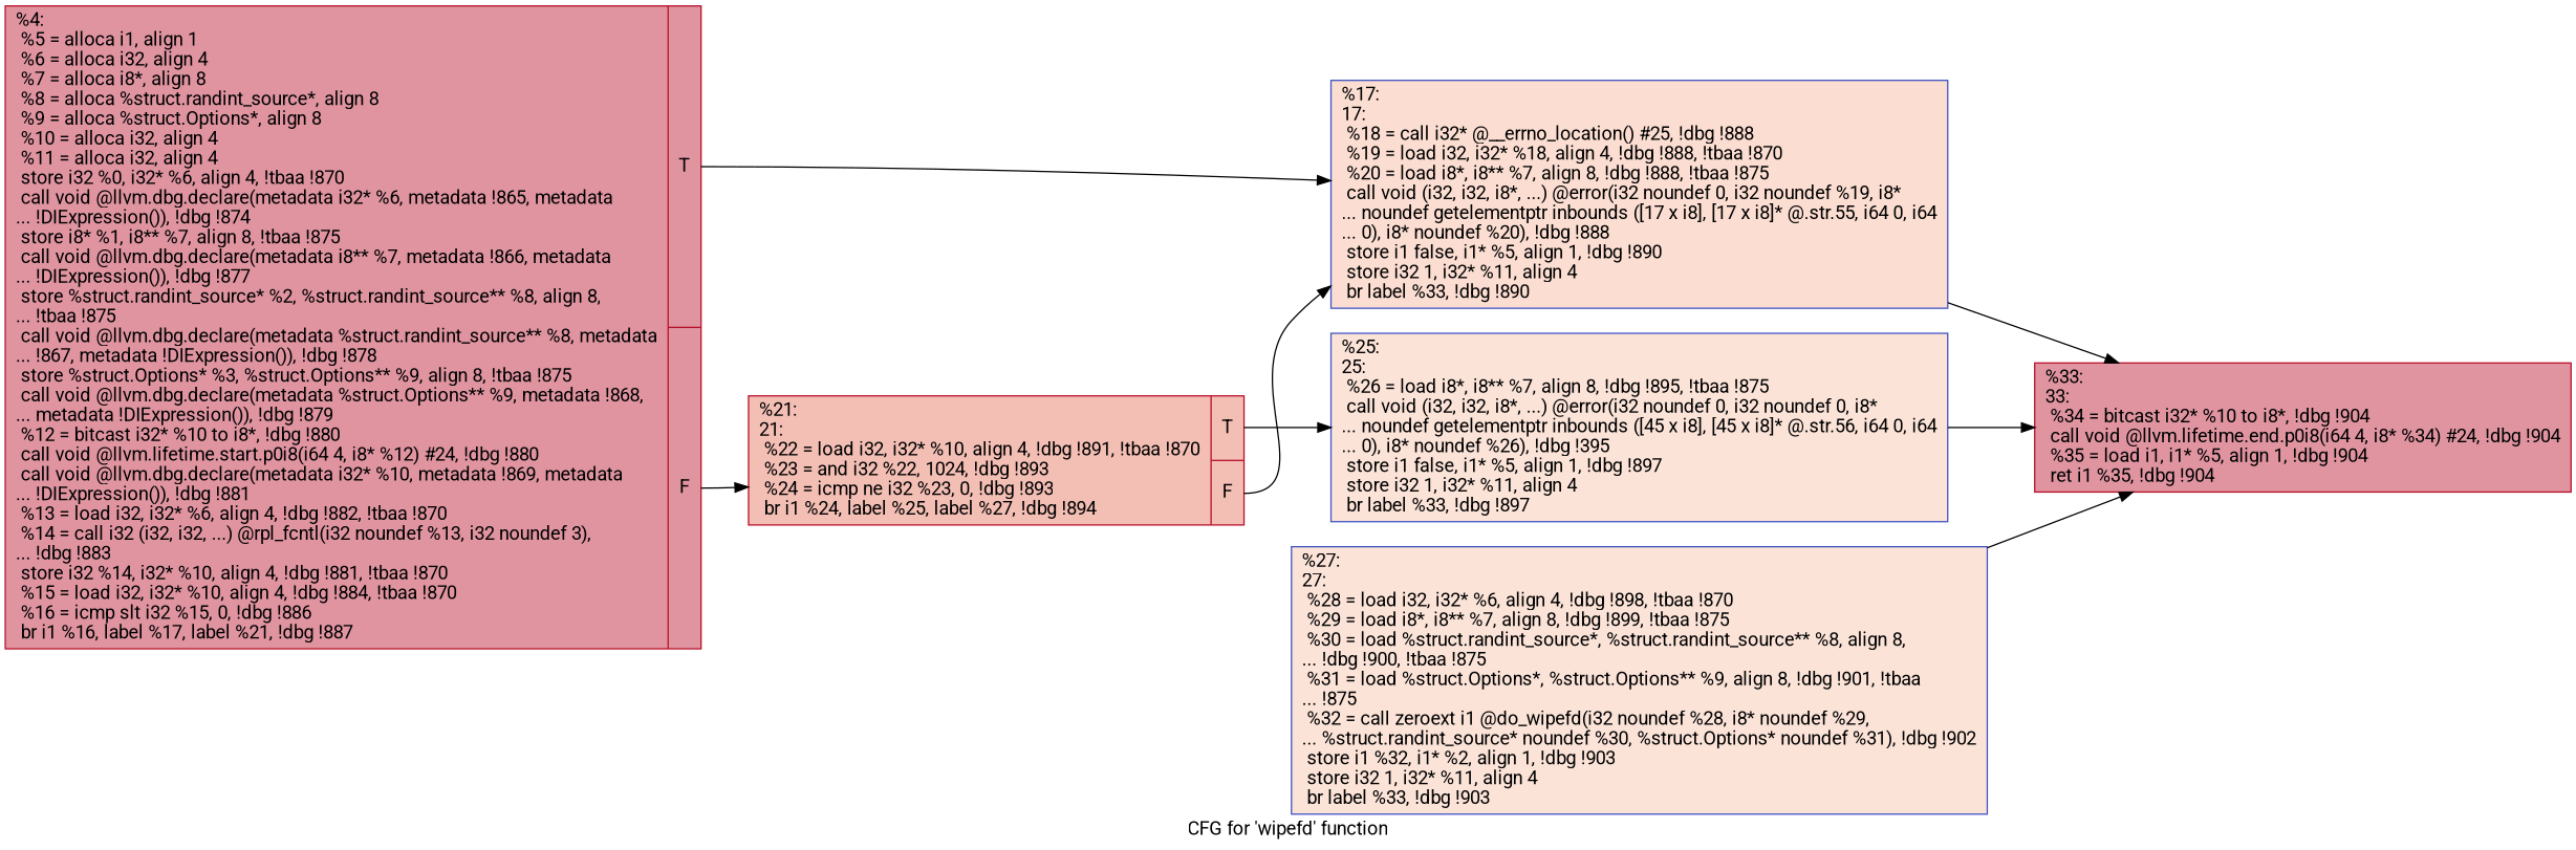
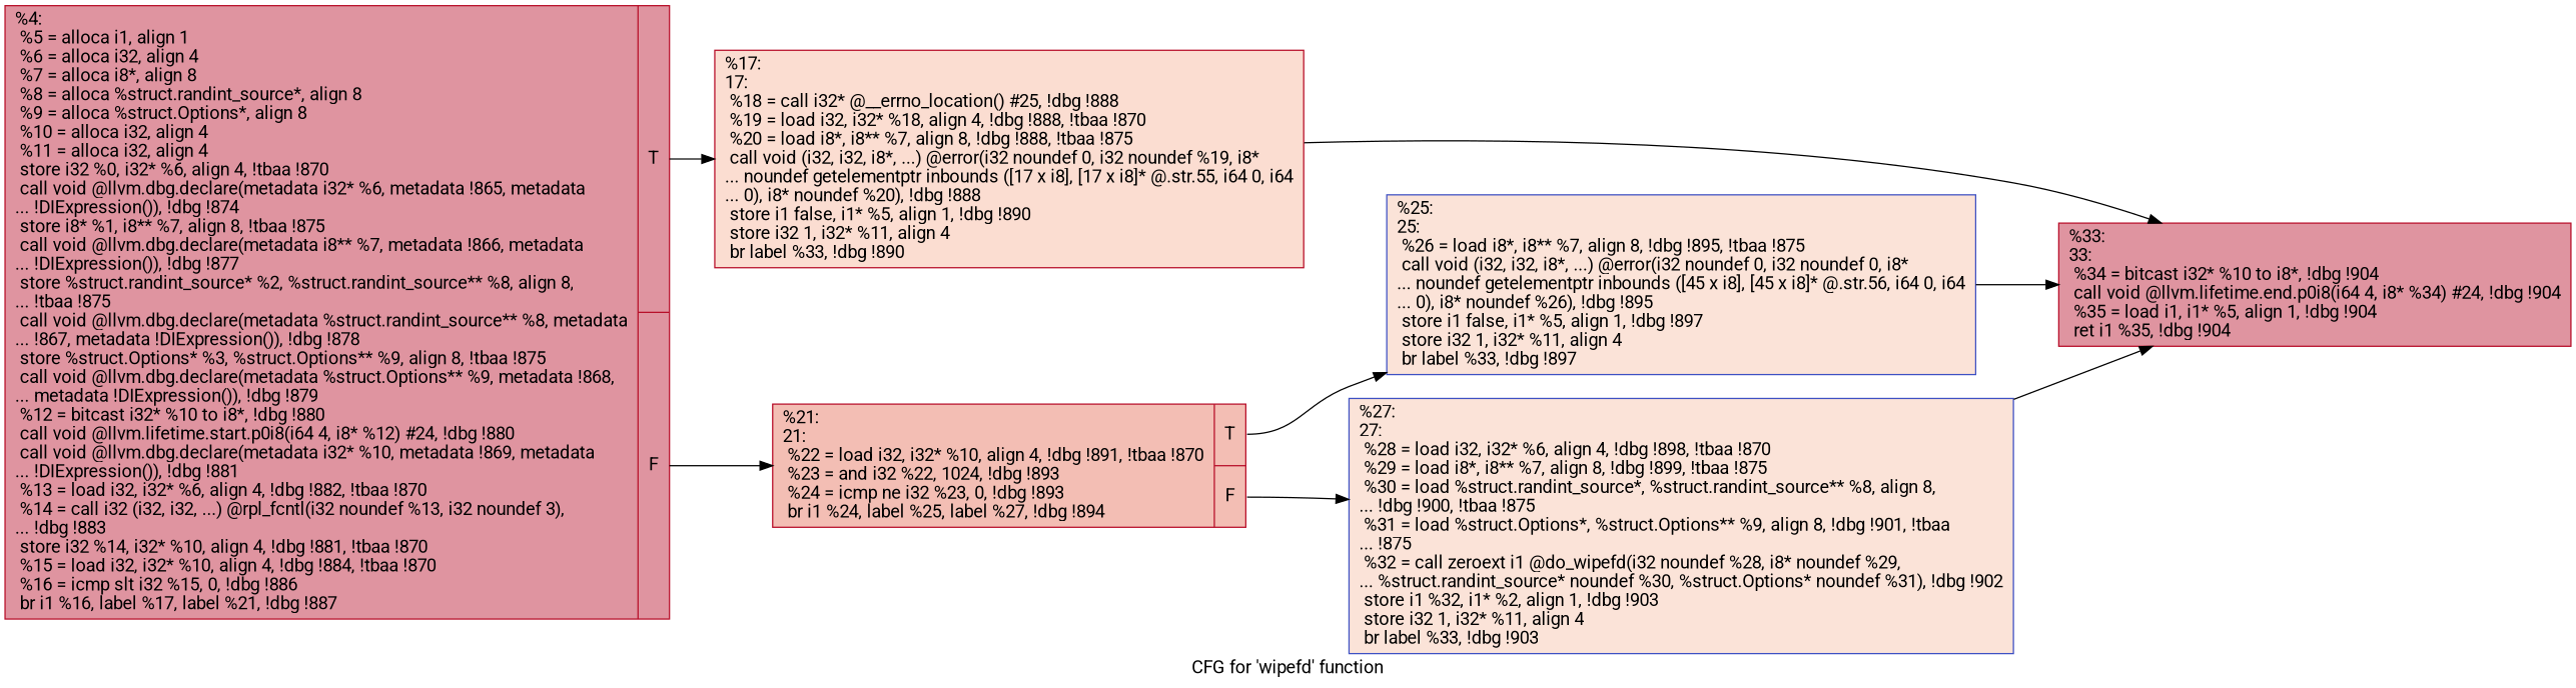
  digraph {
    fontname=Roboto
    label="CFG for 'wipefd' function"
    rankdir=LR
    node [color="#b70d28ff" fillcolor="#b70d2870" fontname=Roboto shape=record style=filled]
    edge [fontname=Roboto]
    n1 [label="{%4:\l  %5 = alloca i1, align 1\l  %6 = alloca i32, align 4\l  %7 = alloca i8*, align 8\l  %8 = alloca %struct.randint_source*, align 8\l  %9 = alloca %struct.Options*, align 8\l  %10 = alloca i32, align 4\l  %11 = alloca i32, align 4\l  store i32 %0, i32* %6, align 4, !tbaa !870\l  call void @llvm.dbg.declare(metadata i32* %6, metadata !865, metadata\l... !DIExpression()), !dbg !874\l  store i8* %1, i8** %7, align 8, !tbaa !875\l  call void @llvm.dbg.declare(metadata i8** %7, metadata !866, metadata\l... !DIExpression()), !dbg !877\l  store %struct.randint_source* %2, %struct.randint_source** %8, align 8,\l... !tbaa !875\l  call void @llvm.dbg.declare(metadata %struct.randint_source** %8, metadata\l... !867, metadata !DIExpression()), !dbg !878\l  store %struct.Options* %3, %struct.Options** %9, align 8, !tbaa !875\l  call void @llvm.dbg.declare(metadata %struct.Options** %9, metadata !868,\l... metadata !DIExpression()), !dbg !879\l  %12 = bitcast i32* %10 to i8*, !dbg !880\l  call void @llvm.lifetime.start.p0i8(i64 4, i8* %12) #24, !dbg !880\l  call void @llvm.dbg.declare(metadata i32* %10, metadata !869, metadata\l... !DIExpression()), !dbg !881\l  %13 = load i32, i32* %6, align 4, !dbg !882, !tbaa !870\l  %14 = call i32 (i32, i32, ...) @rpl_fcntl(i32 noundef %13, i32 noundef 3),\l... !dbg !883\l  store i32 %14, i32* %10, align 4, !dbg !881, !tbaa !870\l  %15 = load i32, i32* %10, align 4, !dbg !884, !tbaa !870\l  %16 = icmp slt i32 %15, 0, !dbg !886\l  br i1 %16, label %17, label %21, !dbg !887\l|{<s0>T|<s1>F}}"]
-   n2 [color="#3d50c3ff" fillcolor="#f7b39670" label="{%17:\l17:                                               \l  %18 = call i32* @__errno_location() #25, !dbg !888\l  %19 = load i32, i32* %18, align 4, !dbg !888, !tbaa !870\l  %20 = load i8*, i8** %7, align 8, !dbg !888, !tbaa !875\l  call void (i32, i32, i8*, ...) @error(i32 noundef 0, i32 noundef %19, i8*\l... noundef getelementptr inbounds ([17 x i8], [17 x i8]* @.str.55, i64 0, i64\l... 0), i8* noundef %20), !dbg !888\l  store i1 false, i1* %5, align 1, !dbg !890\l  store i32 1, i32* %11, align 4\l  br label %33, !dbg !890\l}"]
+   n2 [fillcolor="#f7b39670" label="{%17:\l17:                                               \l  %18 = call i32* @__errno_location() #25, !dbg !888\l  %19 = load i32, i32* %18, align 4, !dbg !888, !tbaa !870\l  %20 = load i8*, i8** %7, align 8, !dbg !888, !tbaa !875\l  call void (i32, i32, i8*, ...) @error(i32 noundef 0, i32 noundef %19, i8*\l... noundef getelementptr inbounds ([17 x i8], [17 x i8]* @.str.55, i64 0, i64\l... 0), i8* noundef %20), !dbg !888\l  store i1 false, i1* %5, align 1, !dbg !890\l  store i32 1, i32* %11, align 4\l  br label %33, !dbg !890\l}"]
    n3 [fillcolor="#e36c5570" label="{%21:\l21:                                               \l  %22 = load i32, i32* %10, align 4, !dbg !891, !tbaa !870\l  %23 = and i32 %22, 1024, !dbg !893\l  %24 = icmp ne i32 %23, 0, !dbg !893\l  br i1 %24, label %25, label %27, !dbg !894\l|{<s0>T|<s1>F}}"]
    n4 [label="{%33:\l33:                                               \l  %34 = bitcast i32* %10 to i8*, !dbg !904\l  call void @llvm.lifetime.end.p0i8(i64 4, i8* %34) #24, !dbg !904\l  %35 = load i1, i1* %5, align 1, !dbg !904\l  ret i1 %35, !dbg !904\l}"]
-   n5 [color="#3d50c3ff" fillcolor="#f6bfa670" label="{%25:\l25:                                               \l  %26 = load i8*, i8** %7, align 8, !dbg !895, !tbaa !875\l  call void (i32, i32, i8*, ...) @error(i32 noundef 0, i32 noundef 0, i8*\l... noundef getelementptr inbounds ([45 x i8], [45 x i8]* @.str.56, i64 0, i64\l... 0), i8* noundef %26), !dbg !395\l  store i1 false, i1* %5, align 1, !dbg !897\l  store i32 1, i32* %11, align 4\l  br label %33, !dbg !897\l}"]
+   n5 [color="#3d50c3ff" fillcolor="#f6bfa670" label="{%25:\l25:                                               \l  %26 = load i8*, i8** %7, align 8, !dbg !895, !tbaa !875\l  call void (i32, i32, i8*, ...) @error(i32 noundef 0, i32 noundef 0, i8*\l... noundef getelementptr inbounds ([45 x i8], [45 x i8]* @.str.56, i64 0, i64\l... 0), i8* noundef %26), !dbg !895\l  store i1 false, i1* %5, align 1, !dbg !897\l  store i32 1, i32* %11, align 4\l  br label %33, !dbg !897\l}"]
    n6 [color="#3d50c3ff" fillcolor="#f6bfa670" label="{%27:\l27:                                               \l  %28 = load i32, i32* %6, align 4, !dbg !898, !tbaa !870\l  %29 = load i8*, i8** %7, align 8, !dbg !899, !tbaa !875\l  %30 = load %struct.randint_source*, %struct.randint_source** %8, align 8,\l... !dbg !900, !tbaa !875\l  %31 = load %struct.Options*, %struct.Options** %9, align 8, !dbg !901, !tbaa\l... !875\l  %32 = call zeroext i1 @do_wipefd(i32 noundef %28, i8* noundef %29,\l... %struct.randint_source* noundef %30, %struct.Options* noundef %31), !dbg !902\l  store i1 %32, i1* %2, align 1, !dbg !903\l  store i32 1, i32* %11, align 4\l  br label %33, !dbg !903\l}"]
    n1 -> n2 [tailport=s0]
    n1 -> n3 [tailport=s1]
    n2 -> n4
    n3 -> n5 [tailport=s0]
-   n3 -> n2 [tailport=s1]
+   n3 -> n6 [tailport=s1]
    n5 -> n4
    n6 -> n4
  }
